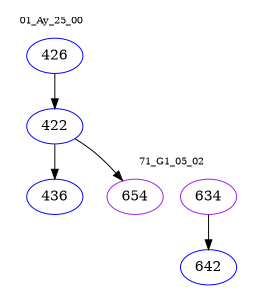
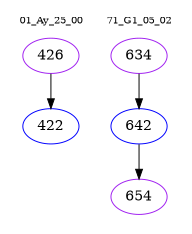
  digraph {
    node [color=blue]
    edge [color=black]
-   n1 [label=426]
+   n1 [color=purple label=426]
    n2 [label=422]
-   n3 [label=436]
    n4 [color=purple label=634]
    n5 [label=642]
    n6 [color=purple label=654]
    subgraph cluster_1 {
      color=white
      fontsize=10
      label="01_Ay_25_00"
      n1
      n2
-     n3
    }
    subgraph cluster_2 {
      color=white
      fontsize=10
      label="71_G1_05_02"
      n4
      n5
      n6
    }
    n1 -> n2
-   n2 -> n3
    n4 -> n5
-   n2 -> n6
+   n5 -> n6
  }
